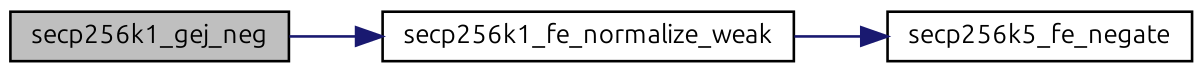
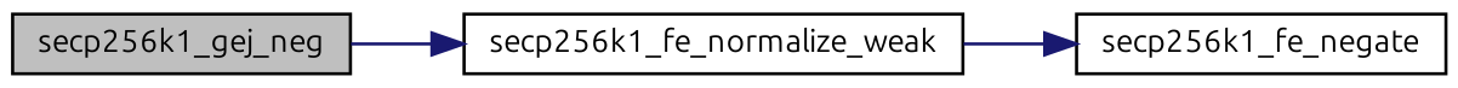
  digraph {
    fontname=Ubuntu
    rankdir=LR
    node [color=black fillcolor=white fontname=Ubuntu fontsize=10 shape=record style=filled]
    edge [color=midnightblue fontname=Ubuntu fontsize=10 labelfontname=Helvetica labelfontsize=10 style=solid]
    n1 [fillcolor=grey75 fontcolor=black height=0.2 label=secp256k1_gej_neg width=0.4]
    n2 [height=0.2 label=secp256k1_fe_normalize_weak width=0.4]
-   n3 [height=0.2 label=secp256k5_fe_negate width=0.4]
+   n3 [height=0.2 label=secp256k1_fe_negate width=0.4]
    n1 -> n2
    n2 -> n3
  }
